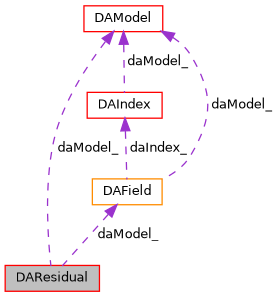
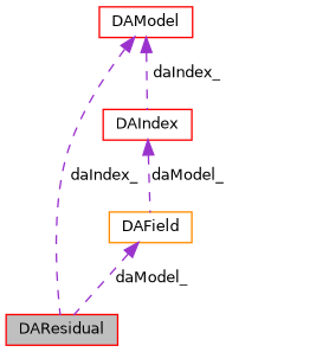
  digraph {
    node [color=red fontname=Helvetica fontsize=10 shape=record]
    edge [color=darkorchid3 dir=back fontname=Helvetica fontsize=10 labelfontname=Helvetica labelfontsize=10 style=dashed]
    n1 [fillcolor=grey75 fontcolor=black height=0.2 label=DAResidual style=filled width=0.4]
    n2 [height=0.2 label=DAIndex width=0.4]
    n3 [color=darkorange height=0.2 label=DAField width=0.4]
    n4 [height=0.2 label=DAModel width=0.4]
-   n2 -> n3 [label=" daIndex_"]
+   n2 -> n3 [label=" daModel_"]
    n3 -> n1 [label=" daModel_"]
-   n4 -> n1 [label=" daModel_"]
-   n4 -> n2 [label=" daModel_"]
-   n4 -> n3 [label=" daModel_"]
+   n4 -> n1 [label=" daIndex_"]
+   n4 -> n2 [label=" daIndex_"]
  }
